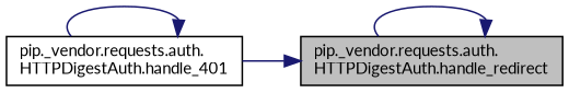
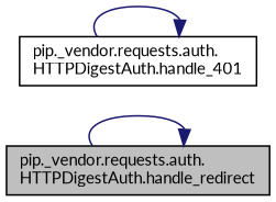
  digraph {
    rankdir=RL
    fontname=Lato
    node [color=black fontname=Lato fontsize=10 shape=record style=filled]
    edge [color=midnightblue dir=back fontname=Lato fontsize=10 labelfontname=Helvetica labelfontsize=10 style=solid]
    n1 [fillcolor=grey75 fontcolor=black height=0.2 label="pip._vendor.requests.auth.\lHTTPDigestAuth.handle_redirect" width=0.4]
    n2 [fillcolor=white height=0.2 label="pip._vendor.requests.auth.\lHTTPDigestAuth.handle_401" width=0.4]
    n1 -> n1
-   n1 -> n2
    n2 -> n2
  }
